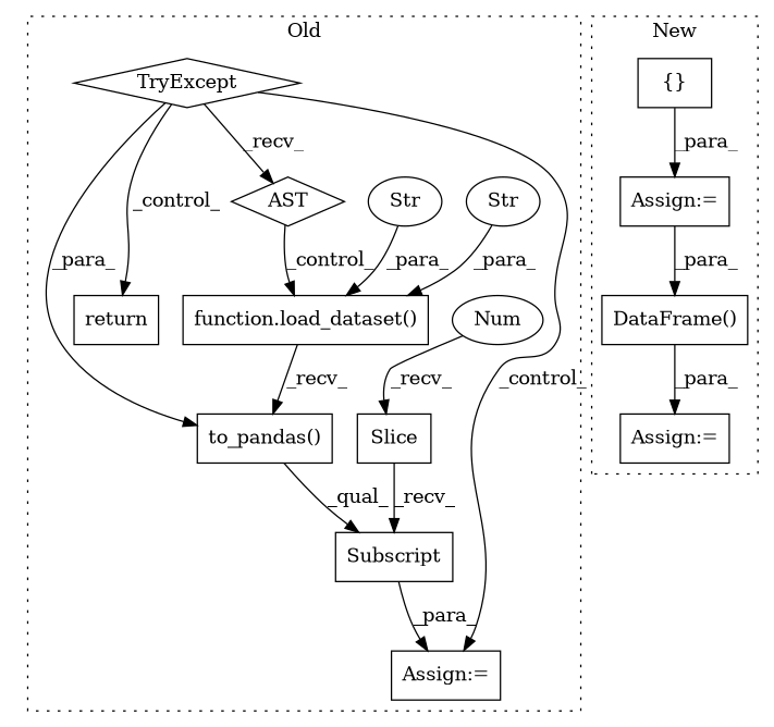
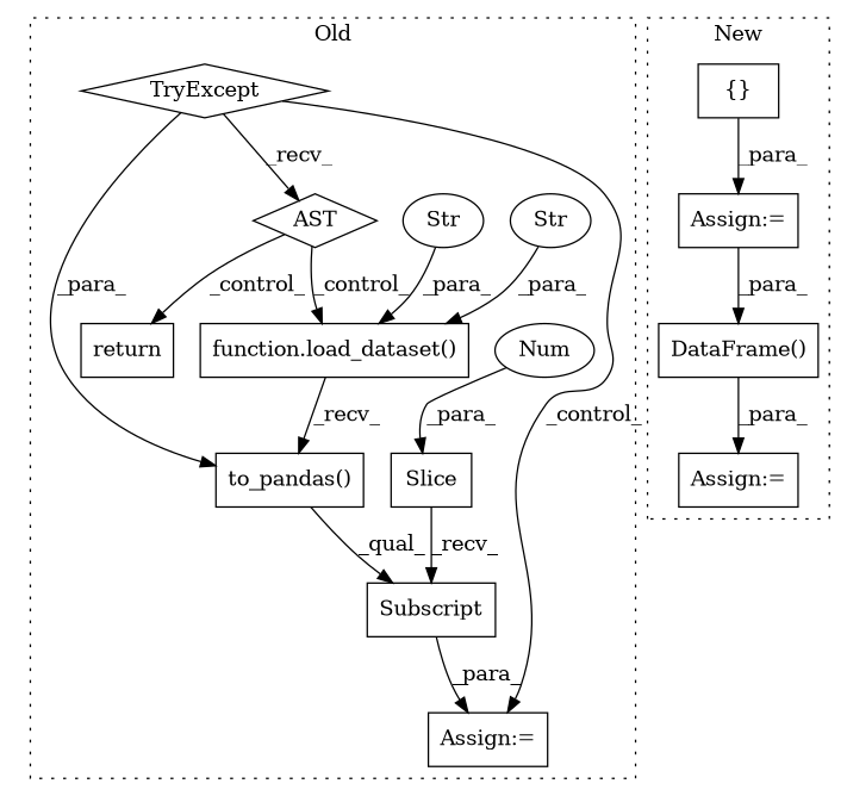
  digraph {
    node [a=68 l=3 shape=box]
    n1 [a=71 l=13 label=TryExcept s=1221 shape=diamond]
    n2 [a=2 l="7,0" label=AST s="1432,0" shape=diamond]
    n3 [label="Assign:=" s=1247]
    n4 [a=93 l=6 label=return s=1484]
    n5 [a=75 l="13,16" label="function.load_dataset()" s="1264,1291"]
    n6 [a=66 l=6 label=Str s=1277 shape=ellipse]
    n7 [a=63 l="89,0" label=Subscript s="1250,0"]
    n8 [a=80 label=Slice s=1325]
    n9 [a=75 l=55 label="to_pandas()" s=1264]
    n10 [a=76 l=1 label=Num s=1327 shape=ellipse]
    n11 [a=66 l=6 label=Str s=1285 shape=ellipse]
    n12 [a=95 l="10,7" label="{}" s="1200,2283"]
    n13 [label="Assign:=" s=1197]
    n14 [label="Assign:=" s=2308]
    n15 [a=75 l="13,1" label="DataFrame()" s="2311,2334"]
    subgraph cluster_1 {
      label=Old
      style=dotted
      n1
      n2
      n3
      n4
      n5
      n6
      n7
      n8
      n9
      n10
      n11
    }
    subgraph cluster_2 {
      label=New
      style=dotted
      n12
      n13
      n14
      n15
    }
    n1 -> n2 [label=_recv_]
    n1 -> n3 [label=_control_]
    n1 -> n9 [label=_para_]
-   n1 -> n4 [label=_control_]
+   n2 -> n4 [label=_control_]
    n2 -> n5 [label=_control_]
    n5 -> n9 [label=_recv_]
    n6 -> n5 [label=_para_]
    n7 -> n3 [label=_para_]
    n8 -> n7 [label=_recv_]
    n9 -> n7 [label=_qual_]
-   n10 -> n8 [label=_recv_]
+   n10 -> n8 [label=_para_]
    n11 -> n5 [label=_para_]
    n12 -> n13 [label=_para_]
    n13 -> n15 [label=_para_]
    n15 -> n14 [label=_para_]
  }
